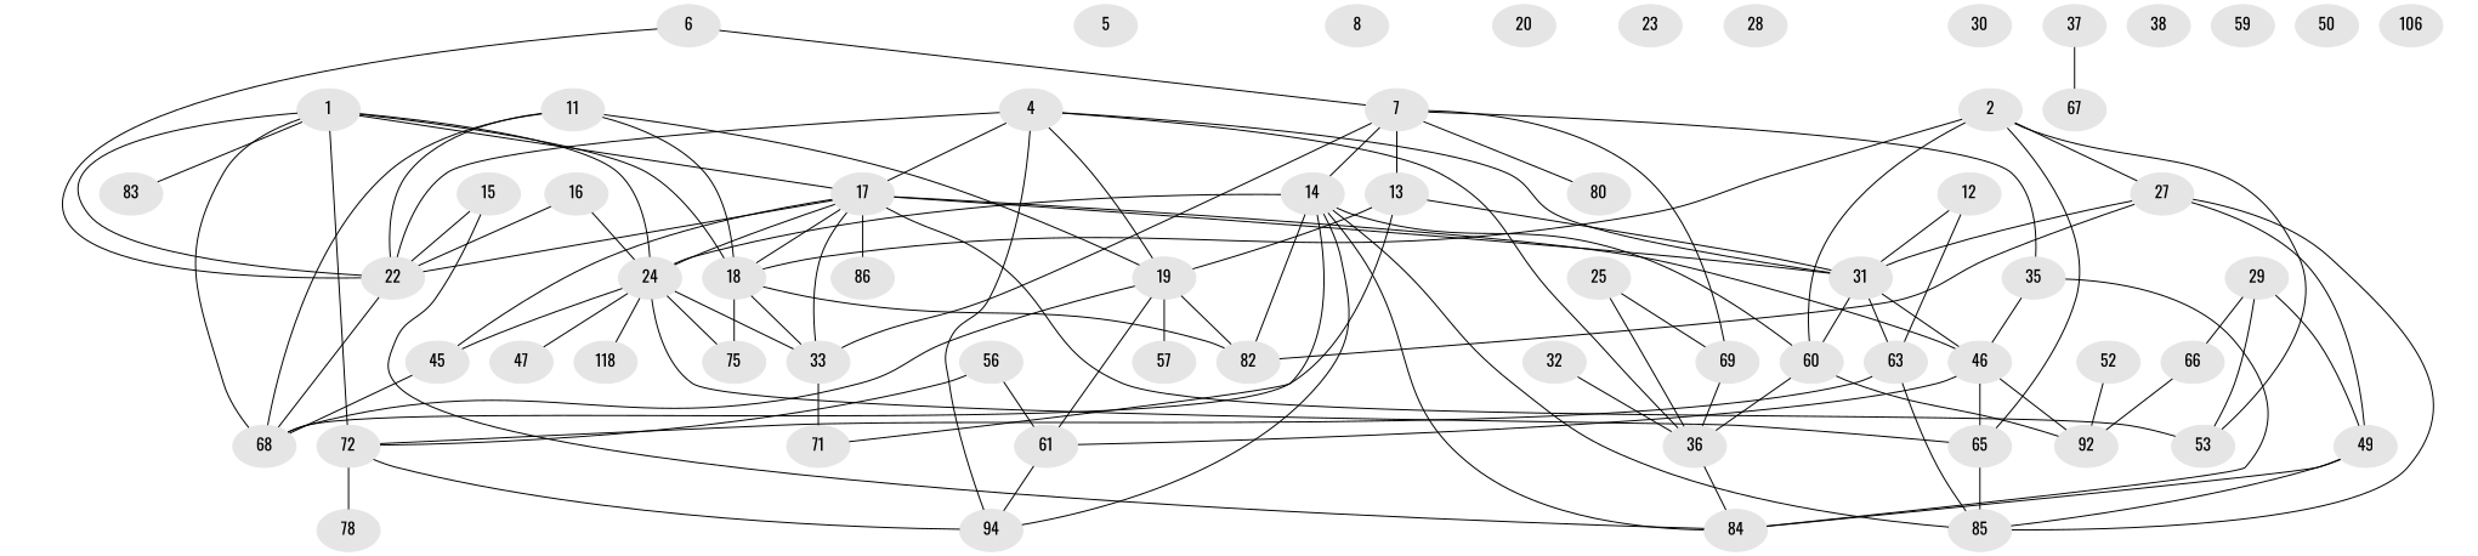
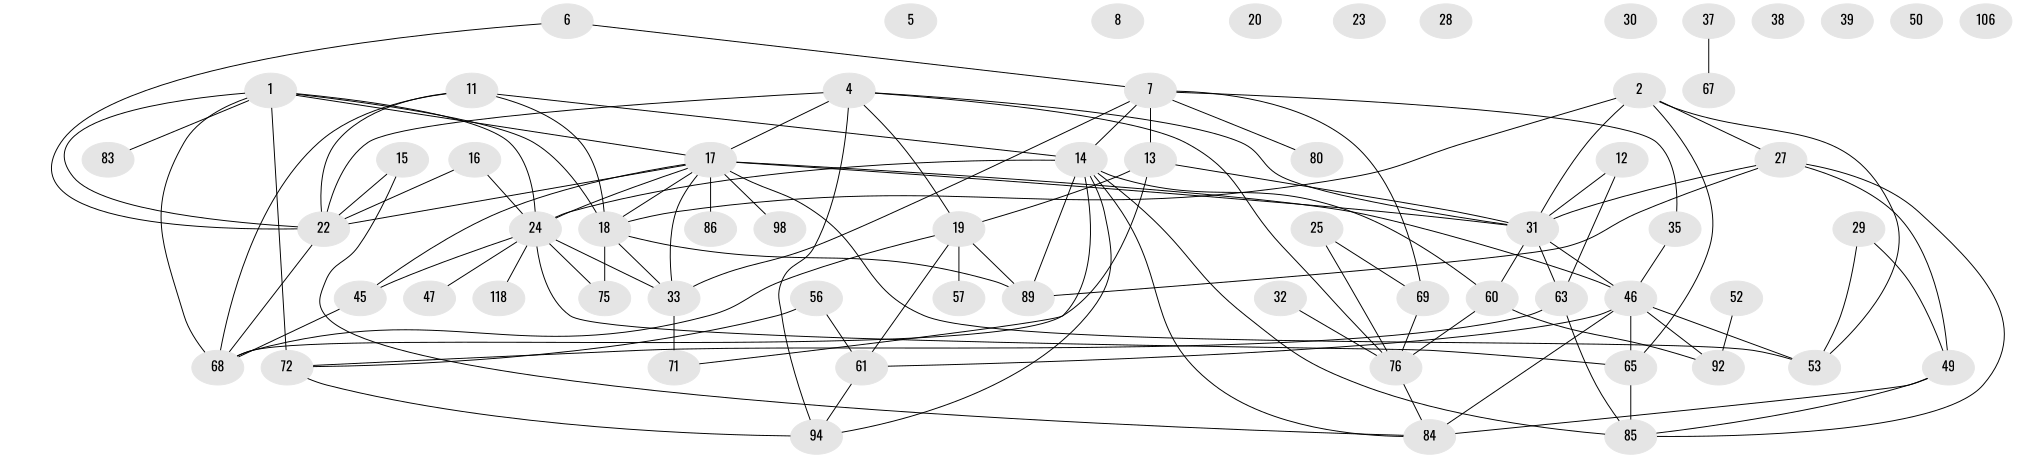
  graph {
    fontname=Oswald
    node [color=gray90 fontname=Oswald style=filled]
    edge [fontname=Oswald]
    1 [super="+3"]
    17 [super="+59+44"]
    18 [super="+43+73"]
    22 [super="+48+96"]
    24 [super="+64+81"]
    68 [super="+99"]
    72 [super="+102"]
    83
    31 [super="+105+100"]
    53
    33 [super="+93"]
    45
    46 [super="+112"]
    86
-   89 [label=82]
+   98
+   89
    n17 [label=75]
    65
    47 [super="+75"]
    118
    94
-   78
    2
    27 [super="+104"]
    85
    49
    63
    60
    19 [super="+101"]
    57
    61
    4
-   76 [super="+77" label=36]
+   76 [super="+77"]
    84
    5
    7 [super="+115+91"]
    13 [super="+41+26"]
    14 [super="+108+82"]
    35
    69
    80
    6
    71
    8
    11 [super="+40+54"]
    12 [super="+95"]
    92
    15 [super="+58"]
    16
    20
    52
    23
    25 [super="+74+34"]
    28
    29
-   66
    30 [super="+36"]
    32
    37 [super="+87"]
    67
    38
-   39 [label=59]
+   39
    56 [super="+70"]
    50
    106
    1 -- 17
    1 -- 18
    1 -- 22
    1 -- 24
    1 -- 68
    1 -- 72
    1 -- 83
    17 -- 18
    17 -- 22
    17 -- 24 [weight=2]
    17 -- 31
    17 -- 53
    17 -- 33
    17 -- 45
    17 -- 46
    17 -- 86
+   17 -- 98 [weight=2]
    18 -- 33
    18 -- 89
    18 -- n17
    22 -- 68
    24 -- 33
    24 -- 45
    24 -- n17
    24 -- 65
    24 -- 47
    24 -- 118
    72 -- 94
-   72 -- 78
    31 -- 46
    31 -- 63
    31 -- 60
    33 -- 71
    45 -- 68
+   46 -- 53
    46 -- 65
    46 -- 61
-   35 -- 84
+   46 -- 84
    46 -- 92
    65 -- 85
    2 -- 18
-   2 -- 60
+   2 -- 31
    2 -- 53
    2 -- 65
    2 -- 27
    27 -- 31
    27 -- 89
    27 -- 85
    27 -- 49
    49 -- 85
    49 -- 84
    63 -- 72
    63 -- 85
    60 -- 76
    60 -- 92
    19 -- 68
    19 -- 89
    19 -- 57
    19 -- 61
    61 -- 94
    4 -- 17 [weight=2]
    4 -- 22
    4 -- 31
    4 -- 94
    4 -- 19
    4 -- 76
    76 -- 84
    7 -- 33
    7 -- 13
    7 -- 14
    7 -- 35
    7 -- 69
    7 -- 80
    13 -- 68
    13 -- 31
    13 -- 19 [weight=2]
    14 -- 24
    14 -- 89
    14 -- 94
    14 -- 85
    14 -- 60
    14 -- 84
    14 -- 71
    35 -- 46
    69 -- 76
    6 -- 22
    6 -- 7
    11 -- 18
    11 -- 22
    11 -- 68 [weight=2]
-   11 -- 19
+   11 -- 14
    12 -- 31
    12 -- 63 [weight=2]
    15 -- 22
    15 -- 84
    16 -- 22
    16 -- 24
    52 -- 92
    25 -- 76
    25 -- 69
    29 -- 53
    29 -- 49
-   29 -- 66
-   66 -- 92
    32 -- 76
    37 -- 67
    56 -- 72
    56 -- 61
  }
